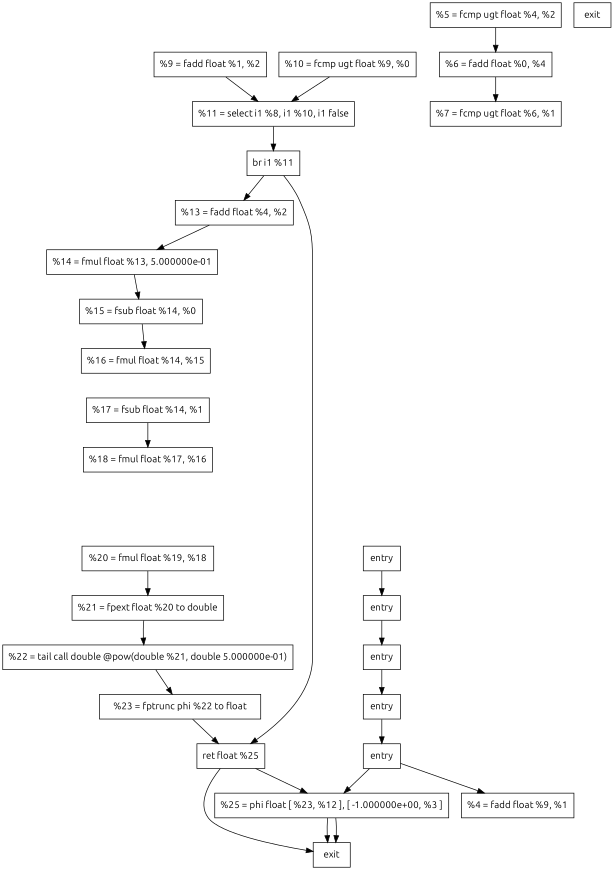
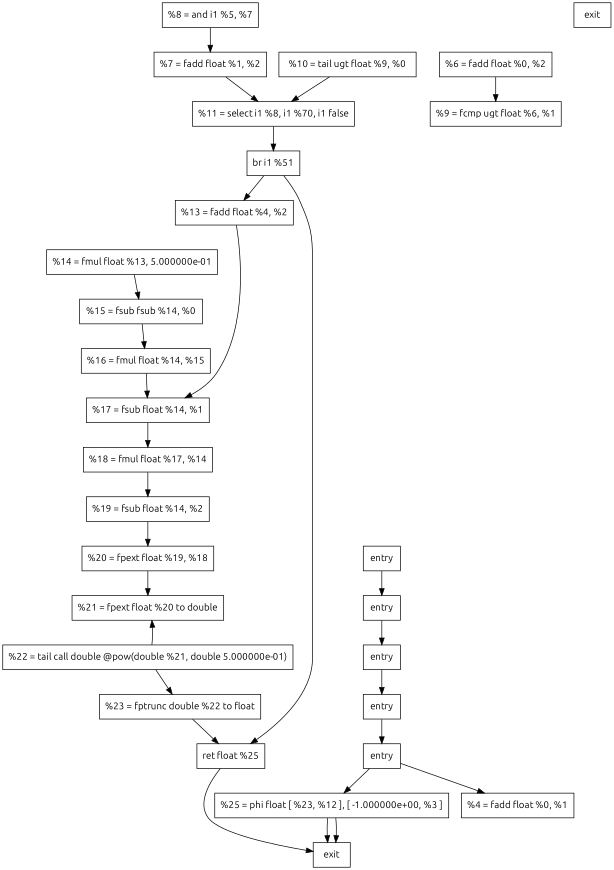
  digraph {
    fontname=Ubuntu
    node [fontname=Ubuntu shape=rectangle]
    edge [fontname=Ubuntu]
    n1 [label=entry]
    n2 [label=entry]
    entry
    n4 [label=entry]
    n5 [label=entry]
-   n6 [label="%4 = fadd float %9, %1"]
+   n6 [label="%4 = fadd float %0, %1"]
    n7 [label="%25 = phi float [ %23, %12 ], [ -1.000000e+00, %3 ]"]
    exit
-   n9 [label="%5 = fcmp ugt float %4, %2"]
-   n10 [label="%6 = fadd float %0, %4"]
-   n11 [label="%7 = fcmp ugt float %6, %1"]
-   n13 [label="%9 = fadd float %1, %2"]
-   n14 [label="%11 = select i1 %8, i1 %10, i1 false"]
-   n15 [label="%10 = fcmp ugt float %9, %0"]
-   n16 [label="br i1 %11"]
+   n10 [label="%6 = fadd float %0, %2"]
+   n11 [label="%9 = fcmp ugt float %6, %1"]
+   n12 [label="%8 = and i1 %5, %7"]
+   n13 [label="%7 = fadd float %1, %2"]
+   n14 [label="%11 = select i1 %8, i1 %70, i1 false"]
+   n15 [label="%10 = tail ugt float %9, %0"]
+   n16 [label="br i1 %51"]
    n17 [label="%13 = fadd float %4, %2"]
    n18 [label="ret float %25"]
    n19 [label="%14 = fmul float %13, 5.000000e-01"]
-   n20 [label="%15 = fsub float %14, %0"]
+   n20 [label="%15 = fsub fsub %14, %0"]
    n21 [label="%16 = fmul float %14, %15"]
    n22 [label="%17 = fsub float %14, %1"]
-   n23 [label="%18 = fmul float %17, %16"]
-   n25 [label="%20 = fmul float %19, %18"]
+   n23 [label="%18 = fmul float %17, %14"]
+   n24 [label="%19 = fsub float %14, %2"]
+   n25 [label="%20 = fpext float %19, %18"]
    n26 [label="%21 = fpext float %20 to double"]
    n27 [label="%22 = tail call double @pow(double %21, double 5.000000e-01)"]
-   n28 [label="%23 = fptrunc phi %22 to float"]
+   n28 [label="%23 = fptrunc double %22 to float"]
    n29 [label=exit]
    n1 -> n2
    n2 -> n4
    entry -> n1
    n4 -> n5
    n5 -> n6
    n5 -> n7
    n7 -> exit
    n7 -> exit
-   n9 -> n10
    n10 -> n11
+   n12 -> n13
    n13 -> n14
    n14 -> n16
    n15 -> n14
    n16 -> n17
    n16 -> n18
-   n17 -> n19
-   n18 -> n7
+   n17 -> n22
    n18 -> exit
    n19 -> n20
    n20 -> n21
+   n21 -> n22
    n22 -> n23
+   n23 -> n24
+   n24 -> n25
    n25 -> n26
-   n26 -> n27
+   n27 -> n26
    n27 -> n28
    n28 -> n18
  }
